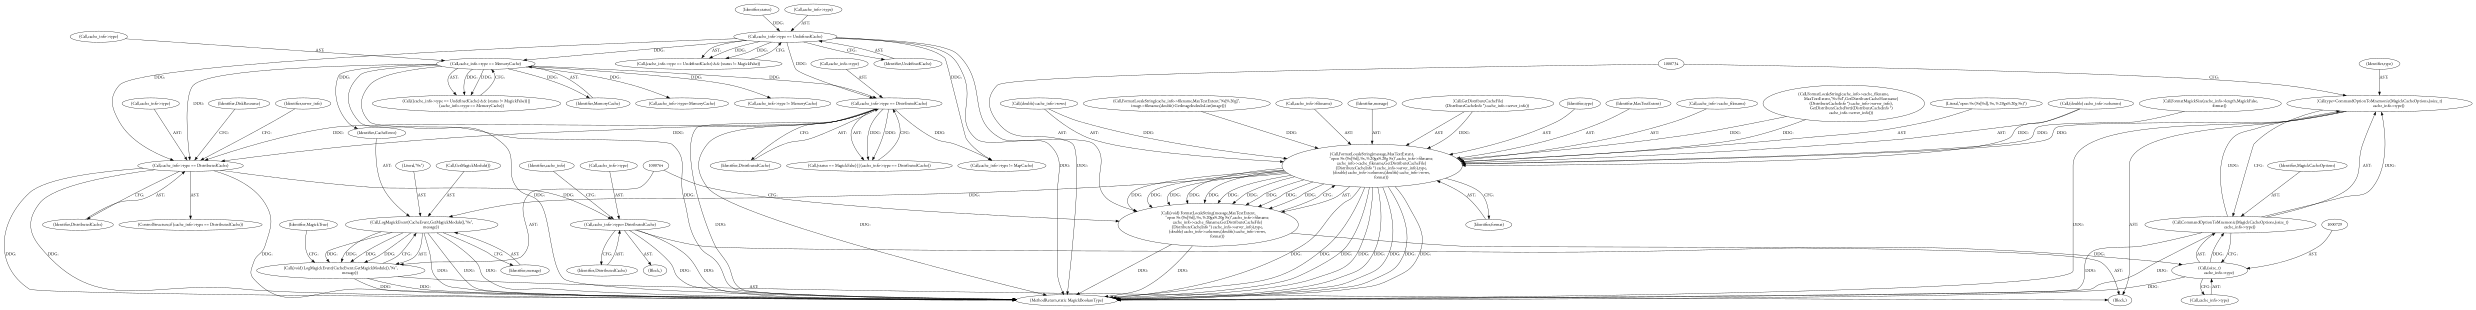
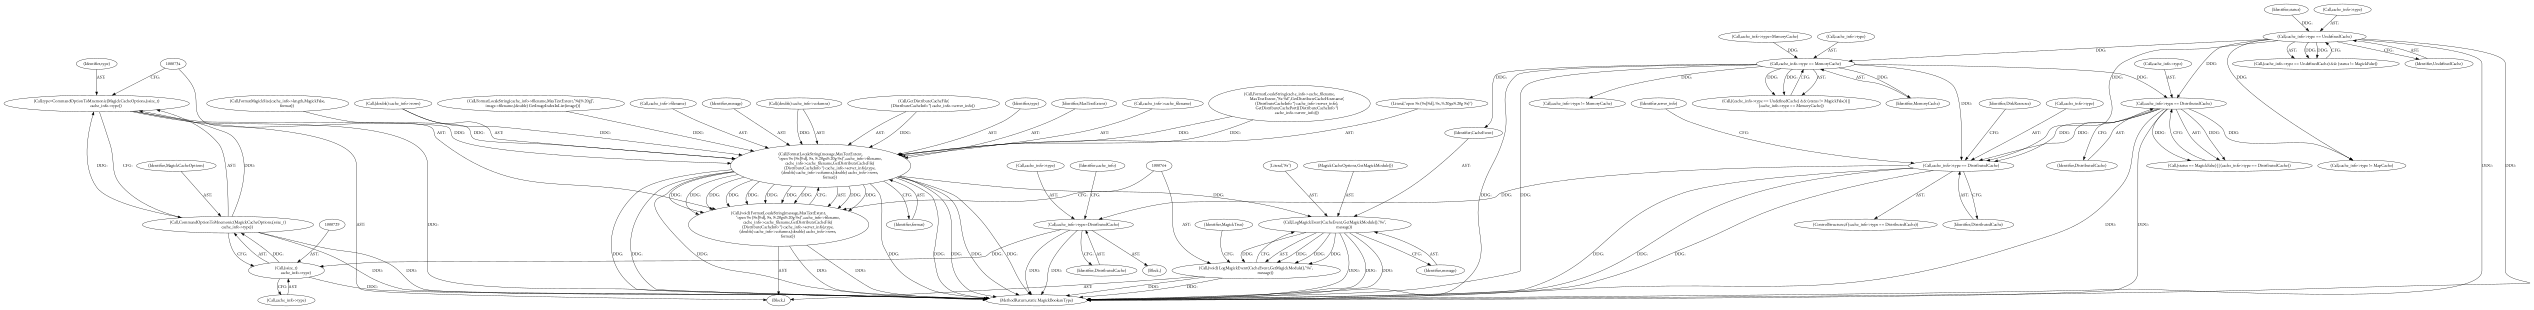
  digraph {
    fontname="EB Garamond"
    node [fontname="EB Garamond"]
    edge [fontname="EB Garamond"]
    n1 [label="(Call,type=CommandOptionToMnemonic(MagickCacheOptions,(ssize_t)\n                    cache_info->type))"]
    n2 [label="(Call,CommandOptionToMnemonic(MagickCacheOptions,(ssize_t)\n                    cache_info->type))"]
    n3 [label="(Call,FormatLocaleString(message,MaxTextExtent,\n                    \"open %s (%s[%d], %s, %.20gx%.20g %s)\",cache_info->filename,\n                    cache_info->cache_filename,GetDistributeCacheFile(\n                    (DistributeCacheInfo *) cache_info->server_info),type,\n                    (double) cache_info->columns,(double) cache_info->rows,\n                    format))"]
    n4 [label="(Block,)"]
    n5 [label="(MethodReturn,static MagickBooleanType)"]
    n6 [label="(Call,(ssize_t)\n                    cache_info->type)"]
    n7 [label="(Call,(void) FormatLocaleString(message,MaxTextExtent,\n                    \"open %s (%s[%d], %s, %.20gx%.20g %s)\",cache_info->filename,\n                    cache_info->cache_filename,GetDistributeCacheFile(\n                    (DistributeCacheInfo *) cache_info->server_info),type,\n                    (double) cache_info->columns,(double) cache_info->rows,\n                    format))"]
    n8 [label="(Call,LogMagickEvent(CacheEvent,GetMagickModule(),\"%s\",\n                    message))"]
    n9 [label="(Identifier,format)"]
    n10 [label="(Call,cache_info->type)"]
    n11 [label="(Call,cache_info->type=DistributedCache)"]
    n12 [label="(Identifier,DistributedCache)"]
    n13 [label="(Block,)"]
    n14 [label="(Call,cache_info->type == DistributedCache)"]
    n15 [label="(Identifier,DistributedCache)"]
    n16 [label="(ControlStructure,if (cache_info->type == DistributedCache))"]
    n17 [label="(Call,cache_info->type == MemoryCache)"]
    n18 [label="(Call,cache_info->type == DistributedCache)"]
    n19 [label="(Call,cache_info->type=MemoryCache)"]
    n20 [label="(Call,cache_info->type != MemoryCache)"]
    n21 [label="(Call,((cache_info->type == UndefinedCache) && (status != MagickFalse)) ||\n           (cache_info->type == MemoryCache))"]
    n22 [label="(Identifier,MemoryCache)"]
    n23 [label="(Identifier,CacheEvent)"]
    n24 [label="(Call,cache_info->type != MapCache)"]
    n25 [label="(Call,(status == MagickFalse) || (cache_info->type == DistributedCache))"]
    n26 [label="(Identifier,DistributedCache)"]
    n27 [label="(Call,cache_info->type == UndefinedCache)"]
    n28 [label="(Call,(cache_info->type == UndefinedCache) && (status != MagickFalse))"]
    n29 [label="(Identifier,UndefinedCache)"]
    n30 [label="(Call,(void) LogMagickEvent(CacheEvent,GetMagickModule(),\"%s\",\n                    message))"]
    n31 [label="(Identifier,message)"]
    n32 [label="(Identifier,status)"]
    n33 [label="(Call,FormatLocaleString(cache_info->filename,MaxTextExtent,\"%s[%.20g]\",\n    image->filename,(double) GetImageIndexInList(image)))"]
    n34 [label="(Call,cache_info->filename)"]
    n35 [label="(Identifier,server_info)"]
    n36 [label="(Identifier,message)"]
    n37 [label="(Literal,\"%s\")"]
    n38 [label="(Identifier,cache_info)"]
    n39 [label="(Identifier,DiskResource)"]
    n40 [label="(Call,cache_info->type)"]
    n41 [label="(Call,GetDistributeCacheFile(\n                    (DistributeCacheInfo *) cache_info->server_info))"]
    n42 [label="(Identifier,MagickCacheOptions)"]
    n43 [label="(Identifier,type)"]
    n44 [label="(Identifier,type)"]
    n45 [label="(Call,cache_info->type)"]
    n46 [label="(Call,cache_info->type)"]
    n47 [label="(Identifier,MaxTextExtent)"]
    n48 [label="(Call,cache_info->cache_filename)"]
    n49 [label="(Call,FormatLocaleString(cache_info->cache_filename,\n                MaxTextExtent,\"%s:%d\",GetDistributeCacheHostname(\n                (DistributeCacheInfo *) cache_info->server_info),\n                GetDistributeCachePort((DistributeCacheInfo *)\n                cache_info->server_info)))"]
    n50 [label="(Literal,\"open %s (%s[%d], %s, %.20gx%.20g %s)\")"]
    n51 [label="(Call,cache_info->type)"]
-   n52 [label="(Call,GetMagickModule())"]
+   n52 [label="(MagickCacheOptions,GetMagickModule())"]
    n53 [label="(Call,(double) cache_info->columns)"]
    n54 [label="(Identifier,MagickTrue)"]
    n55 [label="(Call,FormatMagickSize(cache_info->length,MagickFalse,\n                    format))"]
    n56 [label="(Call,cache_info->type)"]
    n57 [label="(Call,(double) cache_info->rows)"]
    1000734
    1000729
    1000764
    n1 -> n2 [label="CFG: "]
    n1 -> n3 [label="DDG: "]
    n1 -> n4 [label="AST: "]
    n1 -> n5 [label="DDG: "]
    n2 -> n1 [label="AST: "]
    n2 -> n1 [label="DDG: "]
    n2 -> n1 [label="DDG: "]
    n2 -> n5 [label="DDG: "]
    n2 -> n5 [label="DDG: "]
    n2 -> n6 [label="CFG: "]
    n3 -> n5 [label="DDG: "]
    n3 -> n5 [label="DDG: "]
    n3 -> n5 [label="DDG: "]
    n3 -> n5 [label="DDG: "]
    n3 -> n5 [label="DDG: "]
    n3 -> n5 [label="DDG: "]
    n3 -> n5 [label="DDG: "]
    n3 -> n5 [label="DDG: "]
    n3 -> n7 [label="AST: "]
    n3 -> n7 [label="DDG: "]
    n3 -> n7 [label="DDG: "]
    n3 -> n7 [label="DDG: "]
    n3 -> n7 [label="DDG: "]
    n3 -> n7 [label="DDG: "]
    n3 -> n7 [label="DDG: "]
    n3 -> n7 [label="DDG: "]
    n3 -> n7 [label="DDG: "]
    n3 -> n7 [label="DDG: "]
    n3 -> n7 [label="DDG: "]
    n3 -> n8 [label="DDG: "]
    n3 -> n9 [label="CFG: "]
    n6 -> n2 [label="AST: "]
    n6 -> n2 [label="DDG: "]
    n6 -> n5 [label="DDG: "]
    n6 -> n10 [label="CFG: "]
    n7 -> n3 [label="CFG: "]
    n7 -> n4 [label="AST: "]
    n7 -> n5 [label="DDG: "]
    n7 -> n5 [label="DDG: "]
    n8 -> n5 [label="DDG: "]
    n8 -> n5 [label="DDG: "]
    n8 -> n5 [label="DDG: "]
    n8 -> n30 [label="AST: "]
    n8 -> n30 [label="DDG: "]
    n8 -> n30 [label="DDG: "]
    n8 -> n30 [label="DDG: "]
    n8 -> n30 [label="DDG: "]
    n8 -> n31 [label="CFG: "]
    n9 -> n3 [label="AST: "]
    n10 -> n6 [label="AST: "]
    n11 -> n5 [label="DDG: "]
    n11 -> n5 [label="DDG: "]
    n11 -> n6 [label="DDG: "]
    n11 -> n12 [label="CFG: "]
    n11 -> n13 [label="AST: "]
    n12 -> n11 [label="AST: "]
    n14 -> n5 [label="DDG: "]
    n14 -> n5 [label="DDG: "]
    n14 -> n5 [label="DDG: "]
    n14 -> n11 [label="DDG: "]
    n14 -> n15 [label="CFG: "]
    n14 -> n16 [label="AST: "]
    n15 -> n14 [label="AST: "]
    n17 -> n5 [label="DDG: "]
    n17 -> n5 [label="DDG: "]
    n17 -> n14 [label="DDG: "]
    n17 -> n18 [label="DDG: "]
-   n17 -> n19 [label="DDG: "]
+   n19 -> n17 [label="DDG: "]
    n17 -> n20 [label="DDG: "]
    n17 -> n21 [label="AST: "]
    n17 -> n21 [label="DDG: "]
    n17 -> n21 [label="DDG: "]
    n17 -> n22 [label="DDG: "]
    n17 -> n23 [label="DDG: "]
    n18 -> n5 [label="DDG: "]
    n18 -> n5 [label="DDG: "]
    n18 -> n14 [label="DDG: "]
    n18 -> n14 [label="DDG: "]
    n18 -> n24 [label="DDG: "]
    n18 -> n25 [label="AST: "]
    n18 -> n25 [label="DDG: "]
    n18 -> n25 [label="DDG: "]
    n18 -> n26 [label="CFG: "]
    n21 -> n17 [label="CFG: "]
    n22 -> n17 [label="AST: "]
    n23 -> n8 [label="AST: "]
    n25 -> n18 [label="CFG: "]
    n26 -> n18 [label="AST: "]
    n27 -> n5 [label="DDG: "]
    n27 -> n5 [label="DDG: "]
    n27 -> n14 [label="DDG: "]
    n27 -> n17 [label="DDG: "]
    n27 -> n18 [label="DDG: "]
    n27 -> n24 [label="DDG: "]
    n27 -> n28 [label="AST: "]
    n27 -> n28 [label="DDG: "]
    n27 -> n28 [label="DDG: "]
    n27 -> n29 [label="CFG: "]
    n28 -> n27 [label="CFG: "]
    n29 -> n27 [label="AST: "]
    n30 -> n4 [label="AST: "]
    n30 -> n5 [label="DDG: "]
    n30 -> n5 [label="DDG: "]
    n30 -> n8 [label="CFG: "]
    n31 -> n8 [label="AST: "]
    n32 -> n27 [label="DDG: "]
    n33 -> n3 [label="DDG: "]
    n34 -> n3 [label="AST: "]
    n35 -> n14 [label="CFG: "]
    n36 -> n3 [label="AST: "]
    n37 -> n8 [label="AST: "]
    n38 -> n11 [label="CFG: "]
    n39 -> n14 [label="CFG: "]
    n40 -> n11 [label="AST: "]
    n41 -> n3 [label="AST: "]
    n41 -> n3 [label="DDG: "]
    n42 -> n2 [label="AST: "]
    n43 -> n1 [label="AST: "]
    n44 -> n3 [label="AST: "]
    n45 -> n27 [label="AST: "]
    n46 -> n14 [label="AST: "]
    n47 -> n3 [label="AST: "]
    n48 -> n3 [label="AST: "]
    n49 -> n3 [label="DDG: "]
    n49 -> n3 [label="DDG: "]
    n50 -> n3 [label="AST: "]
    n51 -> n17 [label="AST: "]
    n52 -> n8 [label="AST: "]
    n53 -> n3 [label="AST: "]
    n53 -> n3 [label="DDG: "]
    n54 -> n30 [label="CFG: "]
    n55 -> n3 [label="DDG: "]
    n56 -> n18 [label="AST: "]
    n57 -> n3 [label="AST: "]
    n57 -> n3 [label="DDG: "]
    1000734 -> n1 [label="CFG: "]
    1000734 -> n7 [label="AST: "]
    1000729 -> n6 [label="AST: "]
    1000764 -> n7 [label="CFG: "]
    1000764 -> n30 [label="AST: "]
  }
